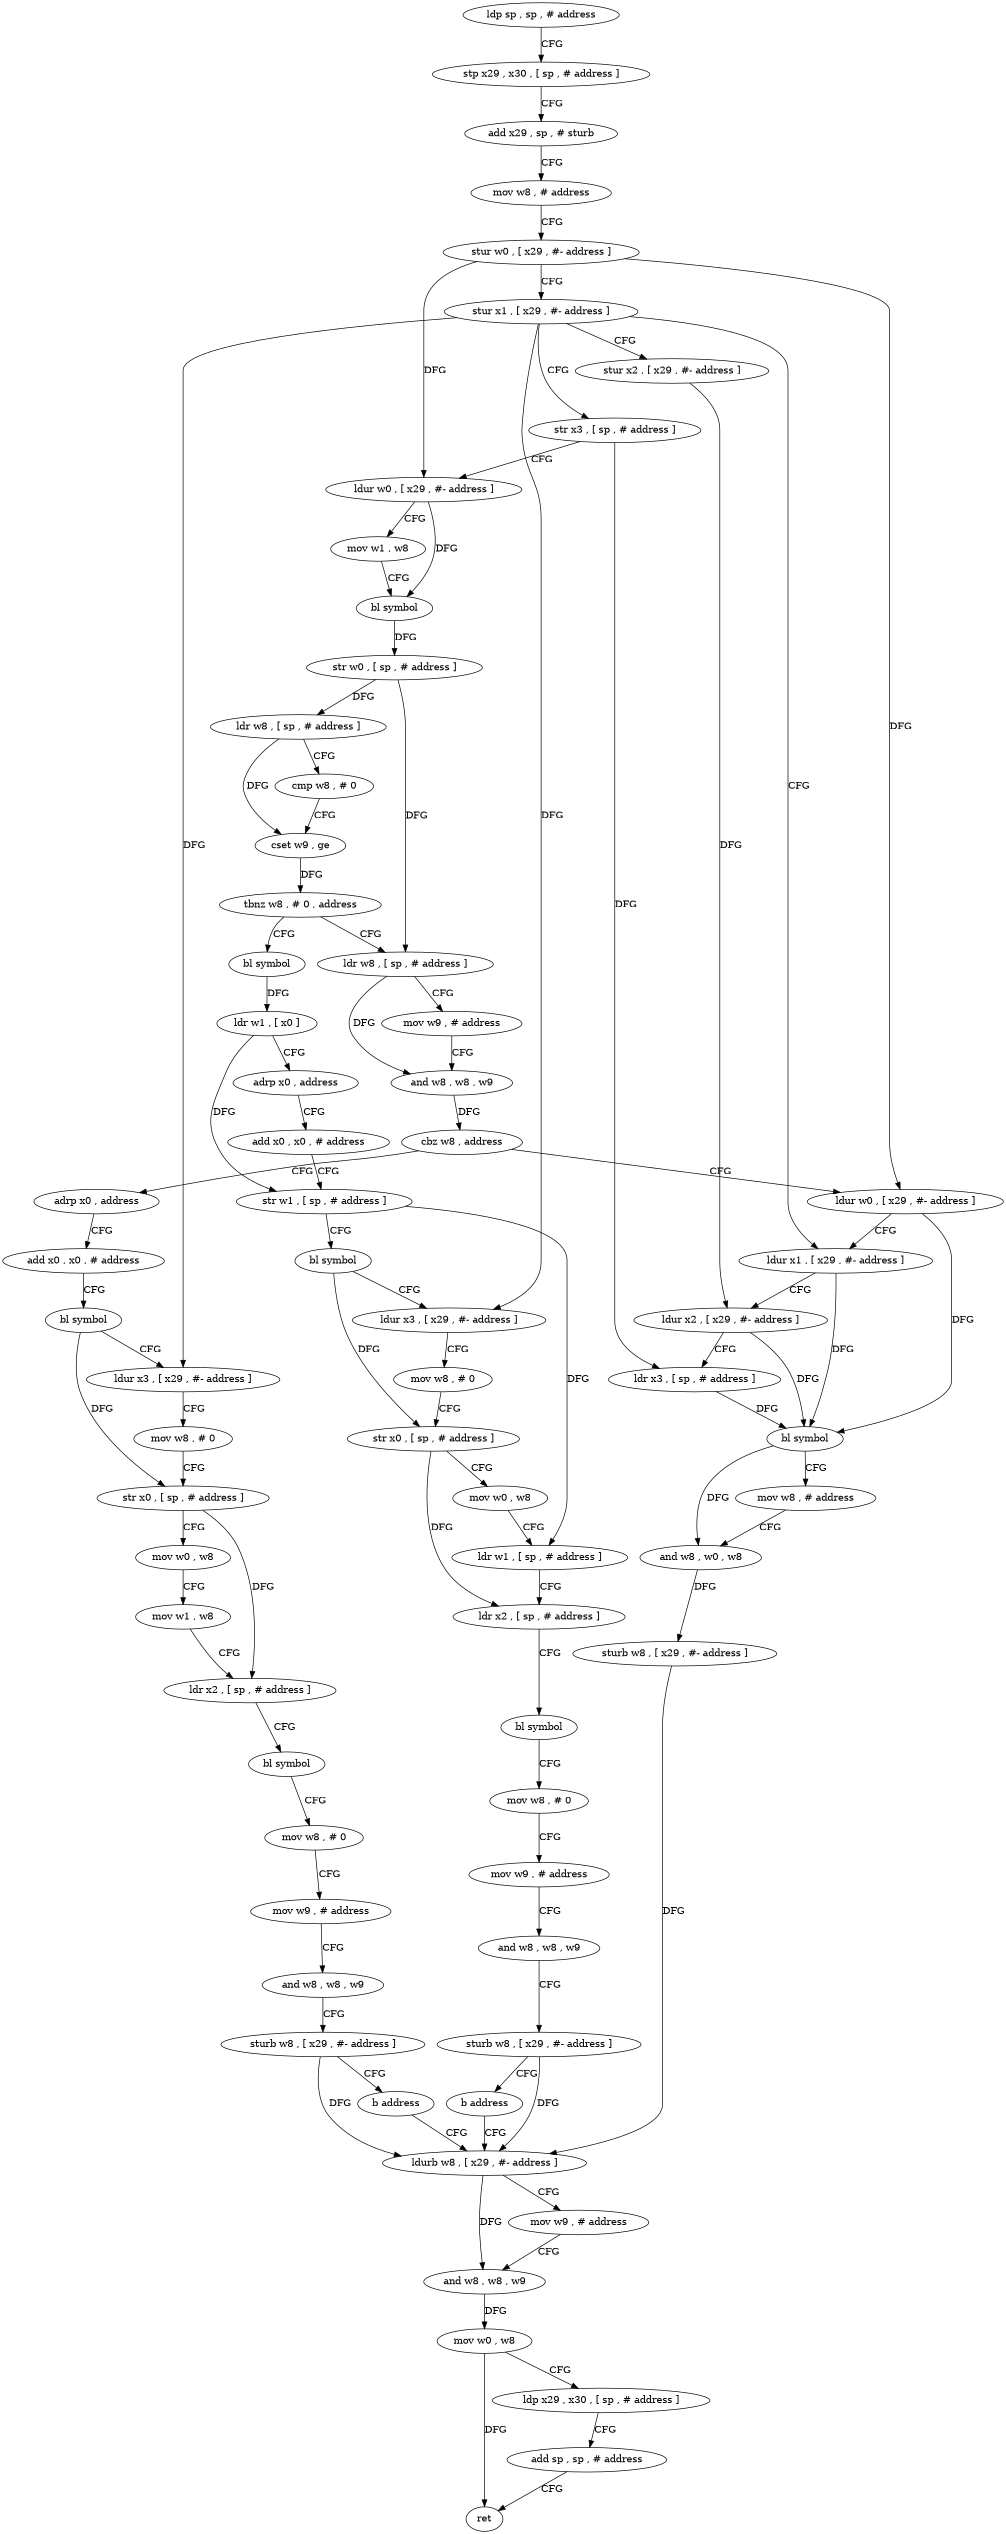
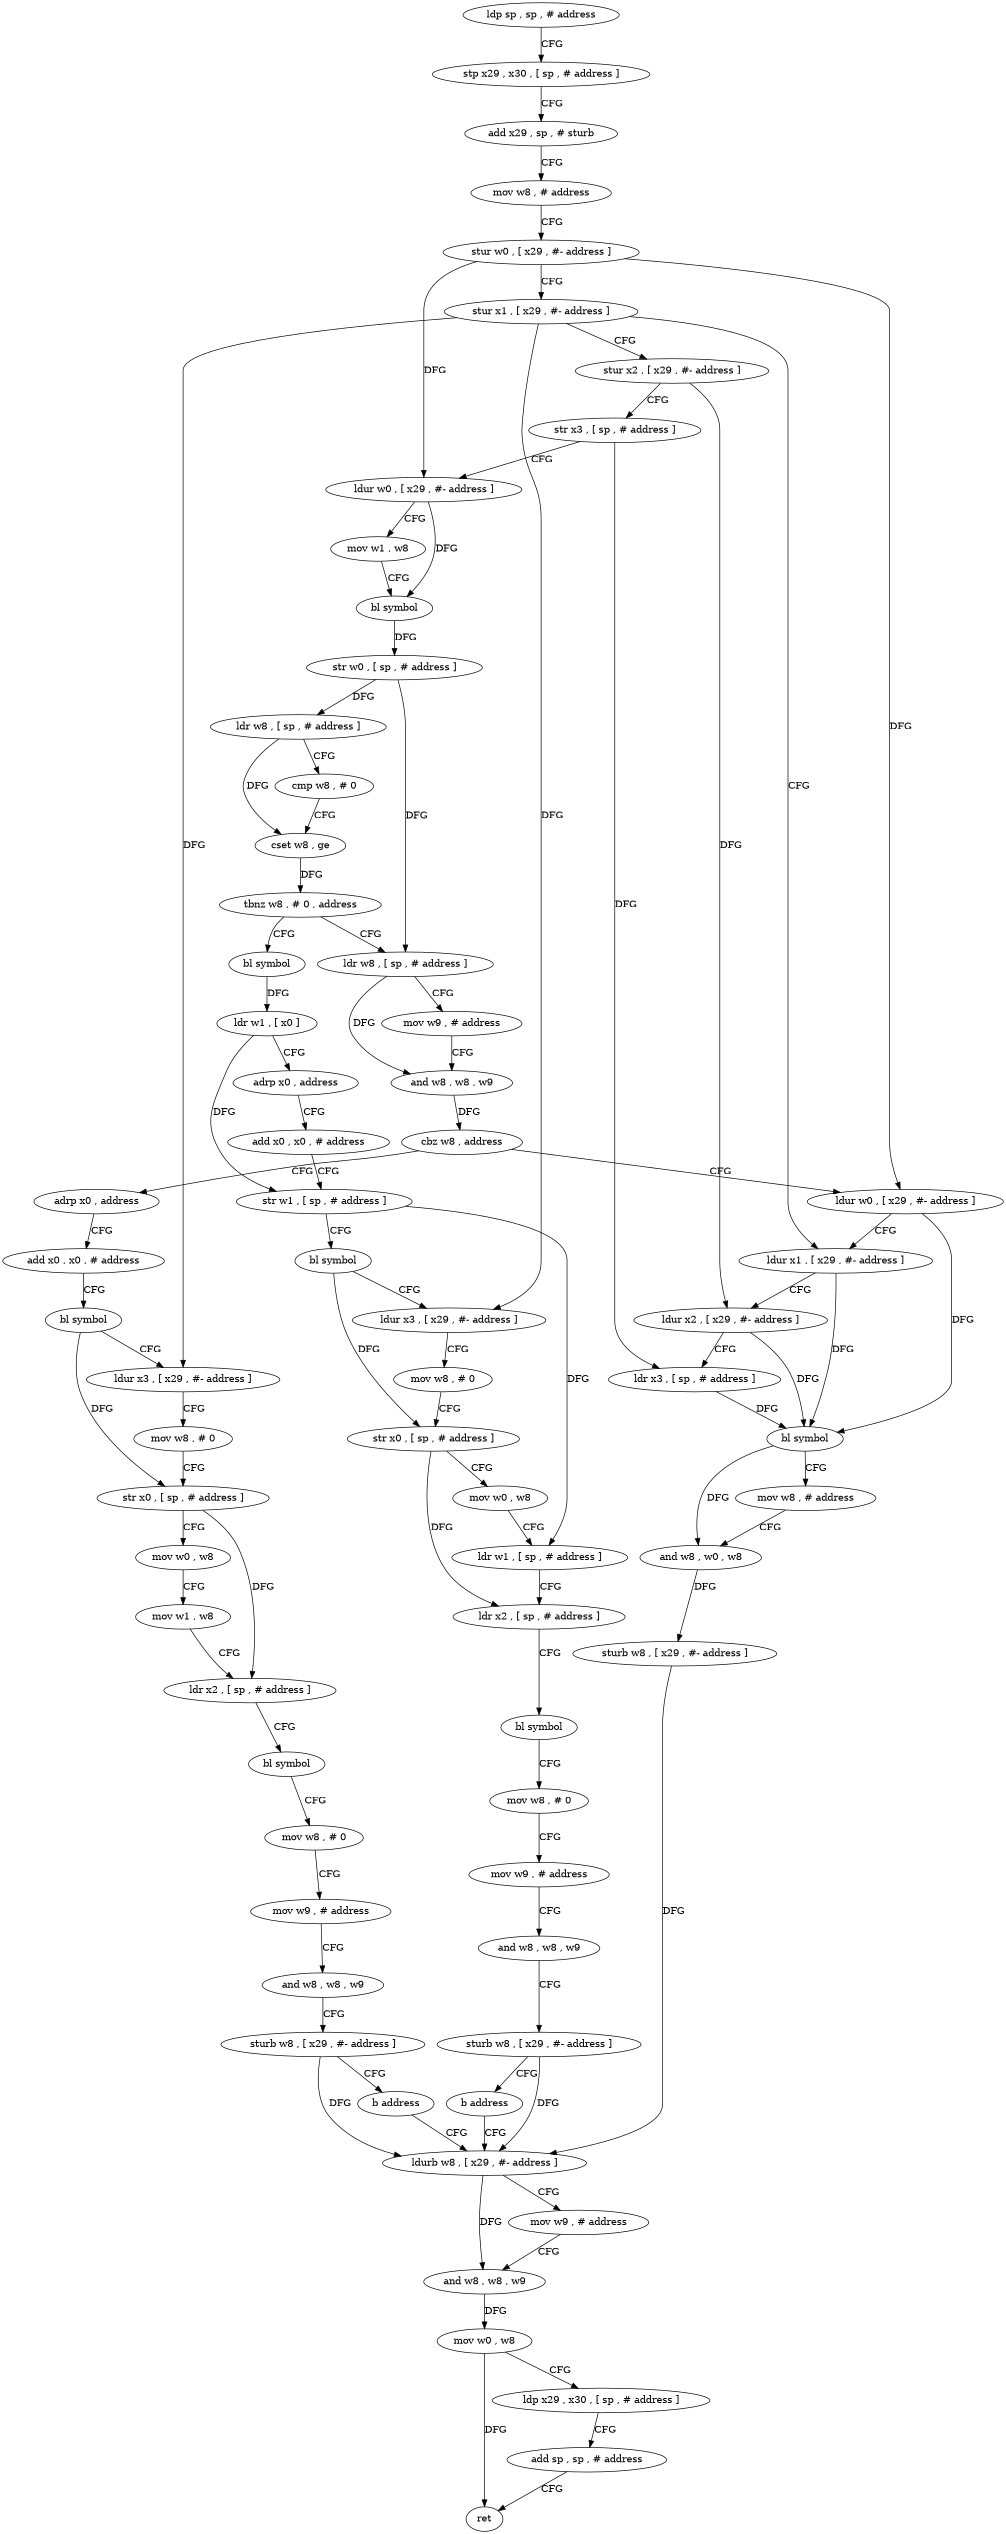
  digraph {
    n1 [label="ldp sp , sp , # address"]
    n2 [label="stp x29 , x30 , [ sp , # address ]"]
    n3 [label="add x29 , sp , # sturb"]
    n4 [label="mov w8 , # address"]
    n5 [label="stur w0 , [ x29 , #- address ]"]
    n6 [label="stur x1 , [ x29 , #- address ]"]
    n7 [label="ldur w0 , [ x29 , #- address ]"]
    n8 [label="ldur w0 , [ x29 , #- address ]"]
    n9 [label="stur x2 , [ x29 , #- address ]"]
    n10 [label="ldur x3 , [ x29 , #- address ]"]
    n11 [label="ldur x1 , [ x29 , #- address ]"]
    n12 [label="ldur x3 , [ x29 , #- address ]"]
    n13 [label="mov w1 , w8"]
    n14 [label="bl symbol"]
    n15 [label="bl symbol"]
    n16 [label="str x3 , [ sp , # address ]"]
    n17 [label="ldur x2 , [ x29 , #- address ]"]
    n18 [label="mov w8 , # 0"]
    n19 [label="mov w8 , # 0"]
    n20 [label="ldr x3 , [ sp , # address ]"]
    n21 [label="str w0 , [ sp , # address ]"]
    n22 [label="ldr w8 , [ sp , # address ]"]
    n23 [label="ldr w8 , [ sp , # address ]"]
    n24 [label="cmp w8 , # 0"]
-   n25 [label="cset w9 , ge"]
+   n25 [label="cset w8 , ge"]
    n26 [label="mov w9 , # address"]
    n27 [label="and w8 , w8 , w9"]
    n28 [label="tbnz w8 , # 0 , address"]
    n29 [label="bl symbol"]
    n30 [label="ldr w1 , [ x0 ]"]
    n31 [label="cbz w8 , address"]
    n32 [label="adrp x0 , address"]
    n33 [label="str w1 , [ sp , # address ]"]
    n34 [label="adrp x0 , address"]
    n35 [label="add x0 , x0 , # address"]
    n36 [label="mov w8 , # address"]
    n37 [label="and w8 , w0 , w8"]
    n38 [label="bl symbol"]
    n39 [label="add x0 , x0 , # address"]
    n40 [label="bl symbol"]
    n41 [label="ldr w1 , [ sp , # address ]"]
    n42 [label="str x0 , [ sp , # address ]"]
    n43 [label="ldr x2 , [ sp , # address ]"]
    n44 [label="mov w0 , w8"]
    n45 [label="bl symbol"]
    n46 [label="mov w8 , # 0"]
    n47 [label="mov w9 , # address"]
    n48 [label="and w8 , w8 , w9"]
    n49 [label="sturb w8 , [ x29 , #- address ]"]
    n50 [label="b address"]
    n51 [label="ldurb w8 , [ x29 , #- address ]"]
    n52 [label="mov w9 , # address"]
    n53 [label="and w8 , w8 , w9"]
    n54 [label="mov w0 , w8"]
    n55 [label="sturb w8 , [ x29 , #- address ]"]
    n56 [label="str x0 , [ sp , # address ]"]
    n57 [label="mov w0 , w8"]
    n58 [label="ldr x2 , [ sp , # address ]"]
    n59 [label="mov w1 , w8"]
    n60 [label="bl symbol"]
    n61 [label="mov w8 , # 0"]
    n62 [label="mov w9 , # address"]
    n63 [label="and w8 , w8 , w9"]
    n64 [label="sturb w8 , [ x29 , #- address ]"]
    n65 [label="b address"]
    n66 [label="ldp x29 , x30 , [ sp , # address ]"]
    n67 [label=ret]
    n68 [label="add sp , sp , # address"]
    n1 -> n2 [label=CFG]
    n2 -> n3 [label=CFG]
    n3 -> n4 [label=CFG]
    n4 -> n5 [label=CFG]
    n5 -> n6 [label=CFG]
    n5 -> n7 [label=DFG]
    n5 -> n8 [label=DFG]
    n6 -> n9 [label=CFG]
    n6 -> n10 [label=DFG]
    n6 -> n11 [label=CFG]
    n6 -> n12 [label=DFG]
    n7 -> n13 [label=CFG]
    n7 -> n14 [label=DFG]
    n8 -> n11 [label=CFG]
    n8 -> n15 [label=DFG]
-   n6 -> n16 [label=CFG]
+   n9 -> n16 [label=CFG]
    n9 -> n17 [label=DFG]
    n10 -> n18 [label=CFG]
    n11 -> n15 [label=DFG]
    n11 -> n17 [label=CFG]
    n12 -> n19 [label=CFG]
    n13 -> n14 [label=CFG]
    n14 -> n21 [label=DFG]
    n15 -> n36 [label=CFG]
    n15 -> n37 [label=DFG]
    n16 -> n7 [label=CFG]
    n16 -> n20 [label=DFG]
    n17 -> n15 [label=DFG]
    n17 -> n20 [label=CFG]
    n18 -> n42 [label=CFG]
    n19 -> n56 [label=CFG]
    n20 -> n15 [label=DFG]
    n21 -> n22 [label=DFG]
    n21 -> n23 [label=DFG]
    n22 -> n24 [label=CFG]
    n22 -> n25 [label=DFG]
    n23 -> n26 [label=CFG]
    n23 -> n27 [label=DFG]
    n24 -> n25 [label=CFG]
    n25 -> n28 [label=DFG]
    n26 -> n27 [label=CFG]
    n27 -> n31 [label=DFG]
    n28 -> n23 [label=CFG]
    n28 -> n29 [label=CFG]
    n29 -> n30 [label=DFG]
    n30 -> n32 [label=CFG]
    n30 -> n33 [label=DFG]
    n31 -> n8 [label=CFG]
    n31 -> n34 [label=CFG]
    n32 -> n39 [label=CFG]
    n33 -> n40 [label=CFG]
    n33 -> n41 [label=DFG]
    n34 -> n35 [label=CFG]
    n35 -> n38 [label=CFG]
    n36 -> n37 [label=CFG]
    n37 -> n55 [label=DFG]
    n38 -> n12 [label=CFG]
    n38 -> n56 [label=DFG]
    n39 -> n33 [label=CFG]
    n40 -> n10 [label=CFG]
    n40 -> n42 [label=DFG]
    n41 -> n43 [label=CFG]
    n42 -> n43 [label=DFG]
    n42 -> n44 [label=CFG]
    n43 -> n45 [label=CFG]
    n44 -> n41 [label=CFG]
    n45 -> n46 [label=CFG]
    n46 -> n47 [label=CFG]
    n47 -> n48 [label=CFG]
    n48 -> n49 [label=CFG]
    n49 -> n50 [label=CFG]
    n49 -> n51 [label=DFG]
    n50 -> n51 [label=CFG]
    n51 -> n52 [label=CFG]
    n51 -> n53 [label=DFG]
    n52 -> n53 [label=CFG]
    n53 -> n54 [label=DFG]
    n54 -> n66 [label=CFG]
    n54 -> n67 [label=DFG]
    n55 -> n51 [label=DFG]
    n56 -> n57 [label=CFG]
    n56 -> n58 [label=DFG]
    n57 -> n59 [label=CFG]
    n58 -> n60 [label=CFG]
    n59 -> n58 [label=CFG]
    n60 -> n61 [label=CFG]
    n61 -> n62 [label=CFG]
    n62 -> n63 [label=CFG]
    n63 -> n64 [label=CFG]
    n64 -> n51 [label=DFG]
    n64 -> n65 [label=CFG]
    n65 -> n51 [label=CFG]
    n66 -> n68 [label=CFG]
    n68 -> n67 [label=CFG]
  }
